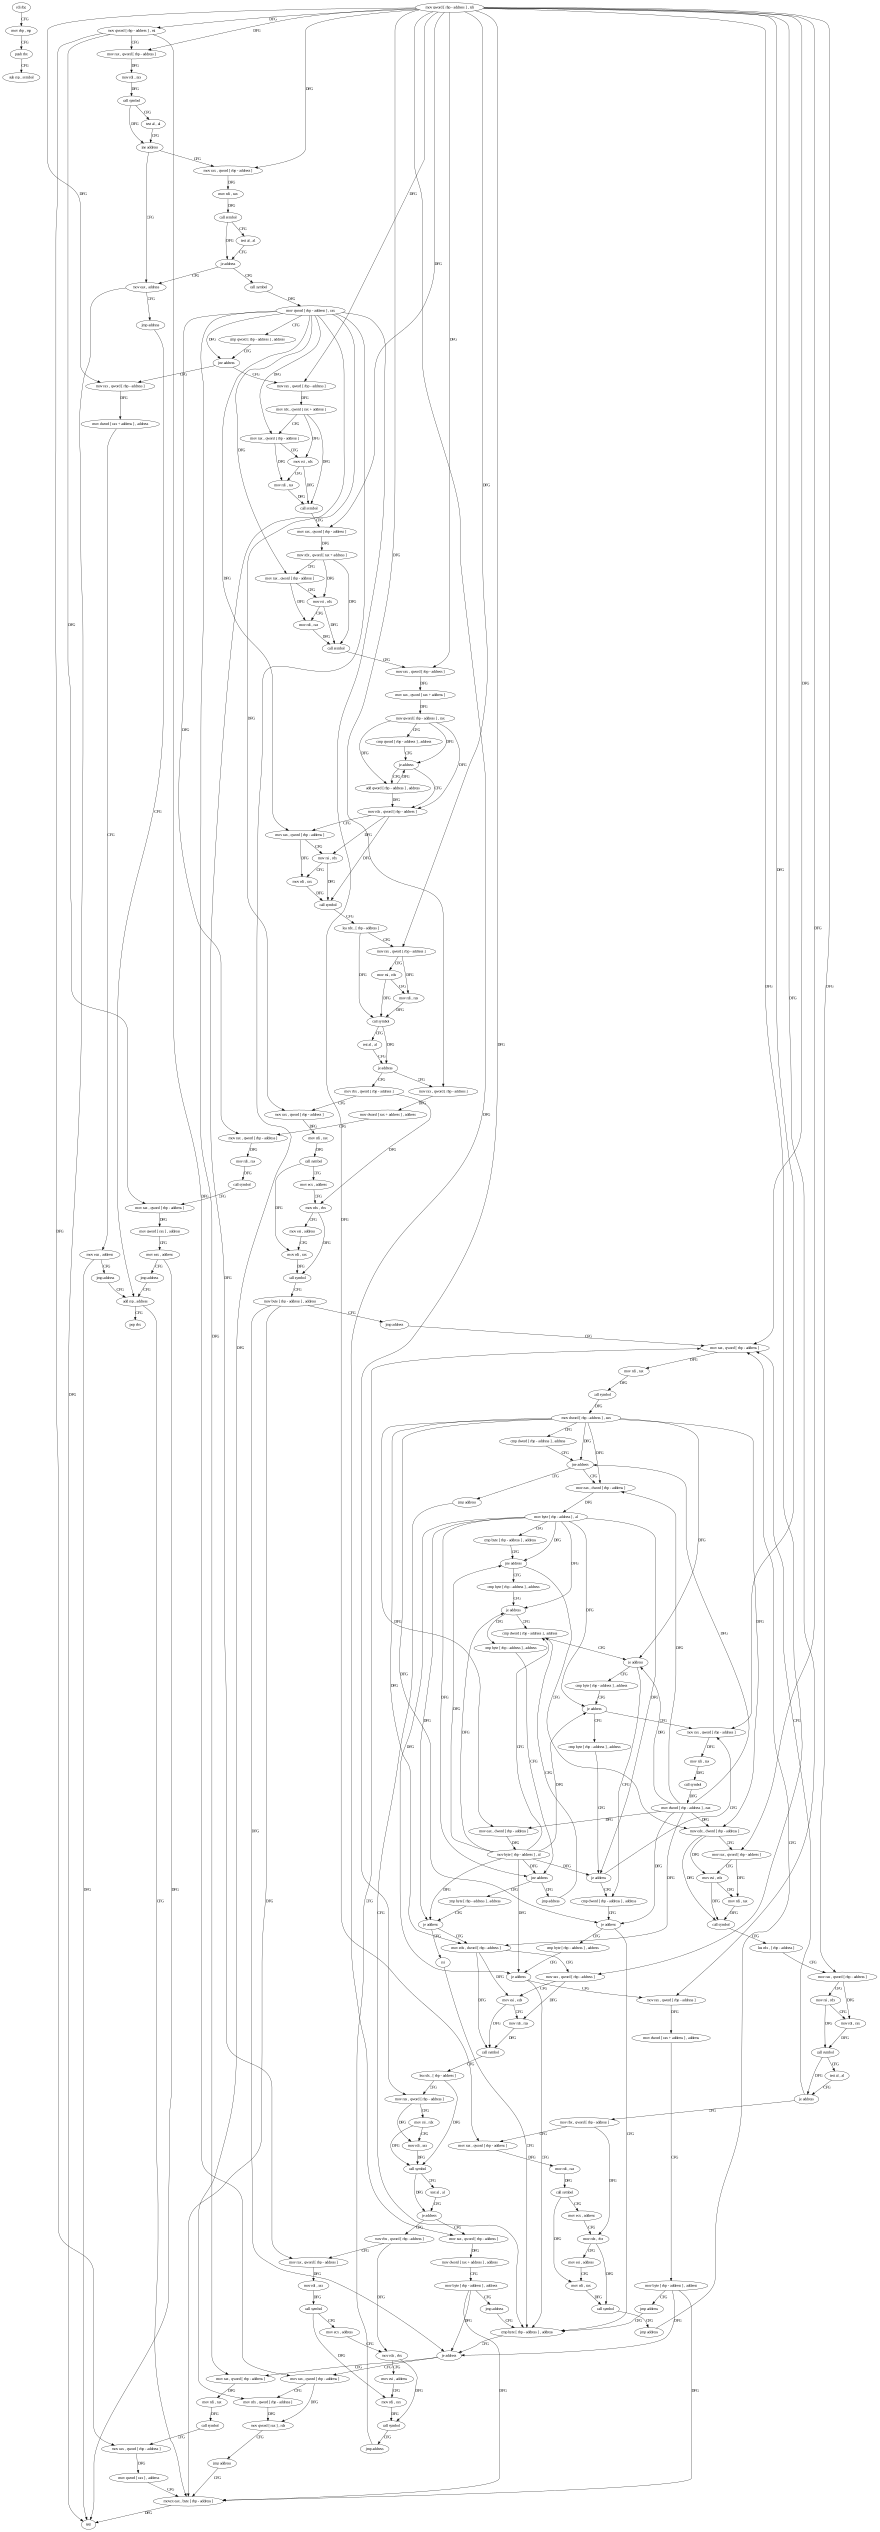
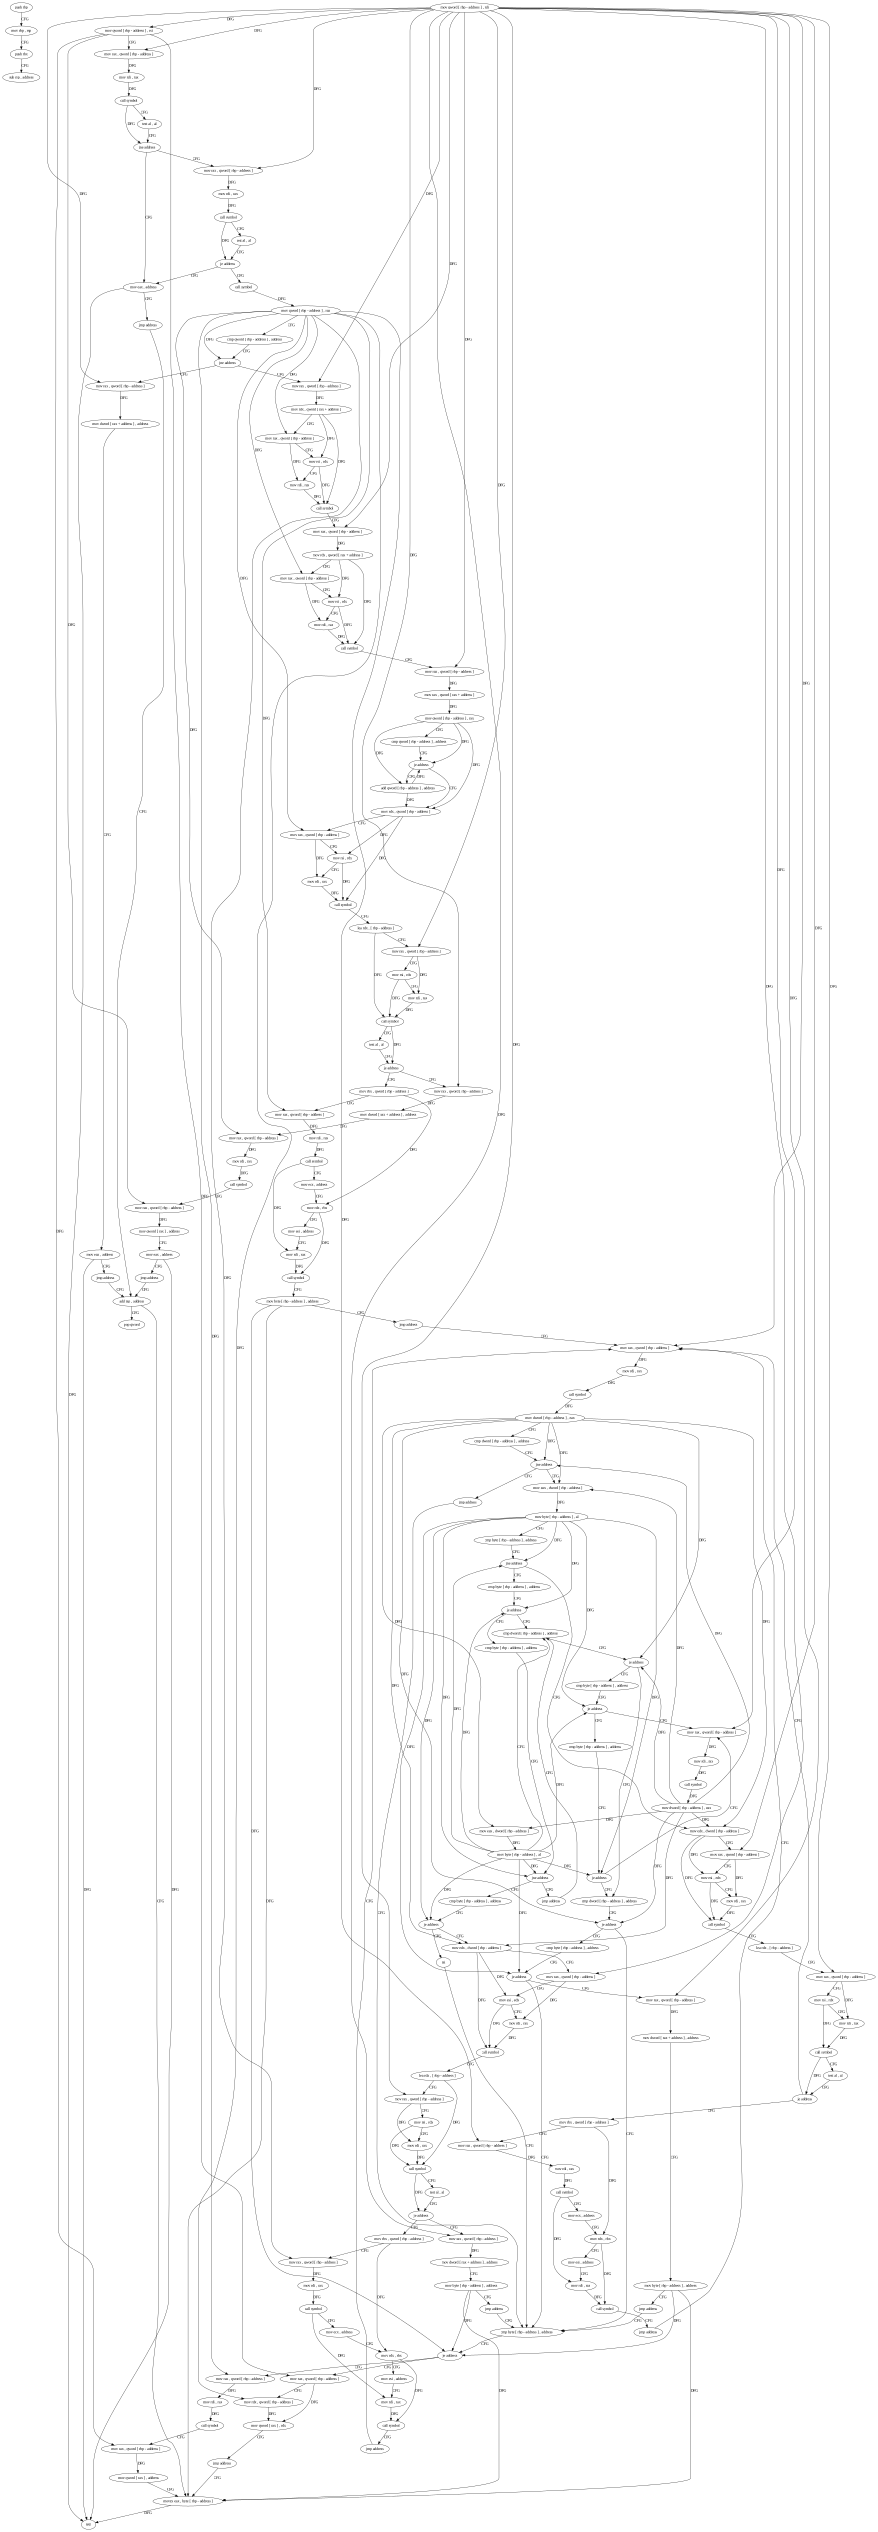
  digraph {
    fontname="Liberation Serif"
    node [fontname="Liberation Serif"]
    edge [fontname="Liberation Serif"]
-   n1 [label="rdi rbp"]
+   n1 [label="push rbp"]
    n2 [label="mov rbp , rsp"]
    n3 [label="push rbx"]
-   n4 [label="sub rsp , symbol"]
+   n4 [label="sub rsp , address"]
    n5 [label="mov qword [ rbp - address ] , rdi"]
    n6 [label="mov qword [ rbp - address ] , rsi"]
    n7 [label="mov rax , qword [ rbp - address ]"]
    n8 [label="mov rax , qword [ rbp - address ]"]
    n9 [label="mov rax , qword [ rbp - address ]"]
    n10 [label="mov rax , qword [ rbp - address ]"]
    n11 [label="mov rax , qword [ rbp - address ]"]
    n12 [label="mov rax , qword [ rbp - address ]"]
    n13 [label="mov rax , qword [ rbp - address ]"]
    n14 [label="mov rax , qword [ rbp - address ]"]
    n15 [label="mov rax , qword [ rbp - address ]"]
    n16 [label="mov rax , qword [ rbp - address ]"]
    n17 [label="mov rax , qword [ rbp - address ]"]
    n18 [label="mov rax , qword [ rbp - address ]"]
    n19 [label="mov rax , qword [ rbp - address ]"]
    n20 [label="mov rax , qword [ rbp - address ]"]
    n21 [label="mov rax , qword [ rbp - address ]"]
    n22 [label="mov rax , qword [ rbp - address ]"]
    n23 [label="mov rax , qword [ rbp - address ]"]
    n24 [label="mov rax , qword [ rbp - address ]"]
    n25 [label="mov rax , qword [ rbp - address ]"]
    n26 [label="mov rdi , rax"]
    n27 [label="mov rdi , rax"]
    n28 [label="mov rdx , qword [ rax + address ]"]
    n29 [label="mov dword [ rax + address ] , address"]
    n30 [label="mov rdx , qword [ rax + address ]"]
    n31 [label="mov rax , qword [ rax + address ]"]
    n32 [label="mov rsi , rdx"]
    n33 [label="mov rdi , rax"]
    n34 [label="mov dword [ rax + address ] , address"]
    n35 [label="mov rdi , rax"]
    n36 [label="mov esi , edx"]
    n37 [label="mov rdi , rax"]
    n38 [label="mov rsi , rdx"]
    n39 [label="mov rdi , rax"]
    n40 [label="mov rdi , rax"]
    n41 [label="mov dword [ rax + address ] , address"]
    n42 [label="mov esi , edx"]
    n43 [label="mov rdi , rax"]
    n44 [label="mov rsi , rdx"]
    n45 [label="mov rdi , rax"]
    n46 [label="mov dword [ rax + address ] , address"]
    n47 [label="mov qword [ rax ] , address"]
    n48 [label="mov rdx , qword [ rbp - address ]"]
    n49 [label="mov qword [ rax ] , rdx"]
    n50 [label="mov qword [ rax ] , address"]
    n51 [label="call symbol"]
    n52 [label="test al , al"]
    n53 [label="jne address"]
    n54 [label="mov eax , address"]
    n55 [label="jmp address"]
    n56 [label=retn]
    n57 [label="add rsp , address"]
    n58 [label="call symbol"]
-   n59 [label="pop rbx"]
+   n59 [label="pop qword"]
    n60 [label="movzx eax , byte [ rbp - address ]"]
    n61 [label="test al , al"]
    n62 [label="je address"]
    n63 [label="call symbol"]
    n64 [label="mov qword [ rbp - address ] , rax"]
    n65 [label="cmp qword [ rbp - address ] , address"]
    n66 [label="jne address"]
    n67 [label="mov rax , qword [ rbp - address ]"]
    n68 [label="mov rax , qword [ rbp - address ]"]
    n69 [label="mov rax , qword [ rbp - address ]"]
    n70 [label="mov rax , qword [ rbp - address ]"]
    n71 [label="mov rax , qword [ rbp - address ]"]
    n72 [label="mov rax , qword [ rbp - address ]"]
    n73 [label="mov rax , qword [ rbp - address ]"]
    n74 [label="mov rax , qword [ rbp - address ]"]
    n75 [label="mov rsi , rdx"]
    n76 [label="mov rdi , rax"]
    n77 [label="mov rsi , rdx"]
    n78 [label="mov rdi , rax"]
    n79 [label="mov rsi , rdx"]
    n80 [label="mov rdi , rax"]
    n81 [label="mov rdi , rax"]
    n82 [label="mov rdi , rax"]
    n83 [label="mov rdi , rax"]
    n84 [label="mov rdi , rax"]
    n85 [label="mov rdi , rax"]
    n86 [label="call symbol"]
    n87 [label="mov eax , address"]
    n88 [label="call symbol"]
    n89 [label="mov qword [ rbp - address ] , rax"]
    n90 [label="cmp qword [ rbp - address ] , address"]
    n91 [label="je address"]
    n92 [label="mov rdx , qword [ rbp - address ]"]
    n93 [label="add qword [ rbp - address ] , address"]
    n94 [label="call symbol"]
    n95 [label="lea rdx , [ rbp - address ]"]
    n96 [label="jmp address"]
    n97 [label="call symbol"]
    n98 [label="test al , al"]
    n99 [label="je address"]
    n100 [label="mov rbx , qword [ rbp - address ]"]
    n101 [label="mov rdx , rbx"]
    n102 [label="mov esi , address"]
    n103 [label="call symbol"]
    n104 [label="call symbol"]
    n105 [label="mov eax , address"]
    n106 [label="jmp address"]
    n107 [label="call symbol"]
    n108 [label="mov ecx , address"]
    n109 [label="mov rdi , rax"]
    n110 [label="mov byte [ rbp - address ] , address"]
    n111 [label="jmp address"]
    n112 [label="je address"]
    n113 [label="call symbol"]
    n114 [label="mov dword [ rbp - address ] , eax"]
    n115 [label="cmp dword [ rbp - address ] , address"]
    n116 [label="jne address"]
    n117 [label="mov eax , dword [ rbp - address ]"]
    n118 [label="mov edx , dword [ rbp - address ]"]
    n119 [label="je address"]
    n120 [label="je address"]
    n121 [label="mov edx , dword [ rbp - address ]"]
    n122 [label="mov eax , dword [ rbp - address ]"]
    n123 [label="jmp address"]
    n124 [label="mov byte [ rbp - address ] , al"]
    n125 [label="call symbol"]
    n126 [label="cmp dword [ rbp - address ] , address"]
    n127 [label="cmp byte [ rbp - address ] , address"]
    n128 [label="cmp byte [ rbp - address ] , address"]
    n129 [label="cmp byte [ rbp - address ] , address"]
    n130 [label="call symbol"]
    n131 [label="mov byte [ rbp - address ] , al"]
    n132 [label="cmp byte [ rbp - address ] , address"]
    n133 [label="jne address"]
    n134 [label="je address"]
    n135 [label="jne address"]
    n136 [label="je address"]
    n137 [label="je address"]
    n138 [label="je address"]
    n139 [label="je address"]
    n140 [label="cmp byte [ rbp - address ] , address"]
    n141 [label="cmp dword [ rbp - address ] , address"]
    n142 [label="cmp byte [ rbp - address ] , address"]
    n143 [label="cmp byte [ rbp - address ] , address"]
    n144 [label="jmp address"]
    n145 [label="cmp byte [ rbp - address ] , address"]
    n146 [label=rsi]
    n147 [label="lea rdx , [ rbp - address ]"]
    n148 [label="call symbol"]
    n149 [label="test al , al"]
    n150 [label="je address"]
    n151 [label="mov rbx , qword [ rbp - address ]"]
    n152 [label="mov rdx , rbx"]
    n153 [label="mov esi , address"]
    n154 [label="call symbol"]
    n155 [label="call symbol"]
    n156 [label="jmp address"]
    n157 [label="call symbol"]
    n158 [label="mov ecx , address"]
    n159 [label="mov rdi , rax"]
    n160 [label="jmp address"]
    n161 [label="call symbol"]
    n162 [label="lea rdx , [ rbp - address ]"]
    n163 [label="mov byte [ rbp - address ] , address"]
    n164 [label="mov dword [ rbp - address ] , eax"]
    n165 [label="call symbol"]
    n166 [label="test al , al"]
    n167 [label="je address"]
    n168 [label="mov rbx , qword [ rbp - address ]"]
    n169 [label="mov rdx , rbx"]
    n170 [label="mov byte [ rbp - address ] , address"]
    n171 [label="mov esi , address"]
    n172 [label="call symbol"]
    n173 [label="jmp address"]
    n174 [label="jmp address"]
    n175 [label="call symbol"]
    n176 [label="mov ecx , address"]
    n177 [label="mov rdi , rax"]
    n178 [label="jmp address"]
    n1 -> n2 [label=CFG]
    n2 -> n3 [label=CFG]
    n3 -> n4 [label=CFG]
    n5 -> n6 [label=DFG]
    n5 -> n7 [label=DFG]
    n5 -> n8 [label=DFG]
    n5 -> n9 [label=DFG]
    n5 -> n10 [label=DFG]
    n5 -> n11 [label=DFG]
    n5 -> n12 [label=DFG]
    n5 -> n13 [label=DFG]
    n5 -> n14 [label=DFG]
    n5 -> n15 [label=DFG]
    n5 -> n16 [label=DFG]
    n5 -> n17 [label=DFG]
    n5 -> n18 [label=DFG]
    n5 -> n19 [label=DFG]
    n5 -> n20 [label=DFG]
    n5 -> n21 [label=DFG]
    n5 -> n22 [label=DFG]
    n6 -> n7 [label=CFG]
    n6 -> n23 [label=DFG]
    n6 -> n24 [label=DFG]
    n6 -> n25 [label=DFG]
    n7 -> n26 [label=DFG]
    n8 -> n27 [label=DFG]
    n9 -> n28 [label=DFG]
    n10 -> n29 [label=DFG]
    n11 -> n30 [label=DFG]
    n12 -> n31 [label=DFG]
    n13 -> n32 [label=CFG]
    n13 -> n33 [label=DFG]
    n14 -> n34 [label=DFG]
    n15 -> n35 [label=DFG]
    n16 -> n36 [label=CFG]
    n16 -> n37 [label=DFG]
    n17 -> n38 [label=CFG]
    n17 -> n39 [label=DFG]
    n18 -> n40 [label=DFG]
    n19 -> n41 [label=DFG]
    n20 -> n42 [label=CFG]
    n20 -> n43 [label=DFG]
    n21 -> n44 [label=CFG]
    n21 -> n45 [label=DFG]
    n22 -> n46 [label=DFG]
    n23 -> n47 [label=DFG]
    n24 -> n48 [label=CFG]
    n24 -> n49 [label=DFG]
    n25 -> n50 [label=DFG]
    n26 -> n51 [label=DFG]
    n27 -> n58 [label=DFG]
    n28 -> n67 [label=CFG]
    n28 -> n75 [label=DFG]
    n28 -> n86 [label=DFG]
    n29 -> n87 [label=CFG]
    n30 -> n68 [label=CFG]
    n30 -> n77 [label=DFG]
    n30 -> n88 [label=DFG]
    n31 -> n89 [label=DFG]
    n32 -> n33 [label=CFG]
    n32 -> n97 [label=DFG]
    n33 -> n97 [label=DFG]
    n34 -> n70 [label=CFG]
    n35 -> n113 [label=DFG]
    n36 -> n37 [label=CFG]
    n36 -> n125 [label=DFG]
    n37 -> n125 [label=DFG]
    n38 -> n39 [label=CFG]
    n38 -> n148 [label=DFG]
    n39 -> n148 [label=DFG]
    n40 -> n161 [label=DFG]
    n41 -> n163 [label=CFG]
    n42 -> n43 [label=CFG]
    n42 -> n130 [label=DFG]
    n43 -> n130 [label=DFG]
    n44 -> n45 [label=CFG]
    n44 -> n165 [label=DFG]
    n45 -> n165 [label=DFG]
    n46 -> n170 [label=CFG]
    n47 -> n105 [label=CFG]
    n48 -> n49 [label=DFG]
    n49 -> n156 [label=CFG]
    n50 -> n60 [label=CFG]
    n51 -> n52 [label=CFG]
    n51 -> n53 [label=DFG]
    n52 -> n53 [label=CFG]
    n53 -> n8 [label=CFG]
    n53 -> n54 [label=CFG]
    n54 -> n55 [label=CFG]
    n54 -> n56 [label=DFG]
    n55 -> n57 [label=CFG]
    n57 -> n59 [label=CFG]
    n57 -> n60 [label=CFG]
    n58 -> n61 [label=CFG]
    n58 -> n62 [label=DFG]
    n60 -> n56 [label=DFG]
    n61 -> n62 [label=CFG]
    n62 -> n54 [label=CFG]
    n62 -> n63 [label=CFG]
    n63 -> n64 [label=DFG]
    n64 -> n48 [label=DFG]
    n64 -> n65 [label=CFG]
    n64 -> n66 [label=DFG]
    n64 -> n67 [label=DFG]
    n64 -> n68 [label=DFG]
    n64 -> n69 [label=DFG]
    n64 -> n70 [label=DFG]
    n64 -> n71 [label=DFG]
    n64 -> n72 [label=DFG]
    n64 -> n73 [label=DFG]
    n64 -> n74 [label=DFG]
    n65 -> n66 [label=CFG]
    n66 -> n9 [label=CFG]
    n66 -> n10 [label=CFG]
    n67 -> n75 [label=CFG]
    n67 -> n76 [label=DFG]
    n68 -> n77 [label=CFG]
    n68 -> n78 [label=DFG]
    n69 -> n79 [label=CFG]
    n69 -> n80 [label=DFG]
    n70 -> n81 [label=DFG]
    n71 -> n82 [label=DFG]
    n72 -> n83 [label=DFG]
    n73 -> n84 [label=DFG]
    n74 -> n85 [label=DFG]
    n75 -> n76 [label=CFG]
    n75 -> n86 [label=DFG]
    n76 -> n86 [label=DFG]
    n77 -> n78 [label=CFG]
    n77 -> n88 [label=DFG]
    n78 -> n88 [label=DFG]
    n79 -> n80 [label=CFG]
    n79 -> n94 [label=DFG]
    n80 -> n94 [label=DFG]
    n81 -> n104 [label=DFG]
    n82 -> n107 [label=DFG]
    n83 -> n155 [label=DFG]
    n84 -> n157 [label=DFG]
    n85 -> n175 [label=DFG]
    n86 -> n11 [label=CFG]
    n87 -> n56 [label=DFG]
    n87 -> n96 [label=CFG]
    n88 -> n12 [label=CFG]
    n89 -> n90 [label=CFG]
    n89 -> n91 [label=DFG]
    n89 -> n92 [label=DFG]
    n89 -> n93 [label=DFG]
    n90 -> n91 [label=CFG]
    n91 -> n92 [label=CFG]
    n91 -> n93 [label=CFG]
    n92 -> n69 [label=CFG]
    n92 -> n79 [label=DFG]
    n92 -> n94 [label=DFG]
    n93 -> n91 [label=DFG]
    n93 -> n92 [label=DFG]
    n94 -> n95 [label=CFG]
    n95 -> n13 [label=CFG]
    n95 -> n97 [label=DFG]
    n96 -> n57 [label=CFG]
    n97 -> n98 [label=CFG]
    n97 -> n99 [label=DFG]
    n98 -> n99 [label=CFG]
    n99 -> n14 [label=CFG]
    n99 -> n100 [label=CFG]
    n100 -> n71 [label=CFG]
    n100 -> n101 [label=DFG]
    n101 -> n102 [label=CFG]
    n101 -> n103 [label=DFG]
    n102 -> n109 [label=CFG]
    n103 -> n110 [label=CFG]
    n104 -> n23 [label=CFG]
    n105 -> n56 [label=DFG]
    n105 -> n106 [label=CFG]
    n106 -> n57 [label=CFG]
    n107 -> n108 [label=CFG]
    n107 -> n109 [label=DFG]
    n108 -> n101 [label=CFG]
    n109 -> n103 [label=DFG]
    n110 -> n60 [label=DFG]
    n110 -> n111 [label=CFG]
    n110 -> n112 [label=DFG]
    n111 -> n15 [label=CFG]
    n112 -> n24 [label=CFG]
    n112 -> n72 [label=CFG]
    n113 -> n114 [label=DFG]
    n114 -> n115 [label=CFG]
    n114 -> n116 [label=DFG]
    n114 -> n117 [label=DFG]
    n114 -> n118 [label=DFG]
    n114 -> n119 [label=DFG]
    n114 -> n120 [label=DFG]
    n114 -> n121 [label=DFG]
    n114 -> n122 [label=DFG]
    n115 -> n116 [label=CFG]
    n116 -> n117 [label=CFG]
    n116 -> n123 [label=CFG]
    n117 -> n124 [label=DFG]
    n118 -> n16 [label=CFG]
    n118 -> n36 [label=DFG]
    n118 -> n125 [label=DFG]
    n119 -> n126 [label=CFG]
    n119 -> n127 [label=CFG]
    n120 -> n128 [label=CFG]
    n120 -> n129 [label=CFG]
    n121 -> n20 [label=CFG]
    n121 -> n42 [label=DFG]
    n121 -> n130 [label=DFG]
    n122 -> n131 [label=DFG]
    n123 -> n128 [label=CFG]
    n124 -> n132 [label=CFG]
    n124 -> n133 [label=DFG]
    n124 -> n134 [label=DFG]
    n124 -> n135 [label=DFG]
    n124 -> n136 [label=DFG]
    n124 -> n137 [label=DFG]
    n124 -> n138 [label=DFG]
    n124 -> n139 [label=DFG]
    n125 -> n147 [label=CFG]
    n126 -> n120 [label=CFG]
    n127 -> n136 [label=CFG]
    n128 -> n112 [label=CFG]
    n129 -> n138 [label=CFG]
    n130 -> n162 [label=CFG]
    n131 -> n133 [label=DFG]
    n131 -> n134 [label=DFG]
    n131 -> n135 [label=DFG]
    n131 -> n136 [label=DFG]
    n131 -> n137 [label=DFG]
    n131 -> n138 [label=DFG]
    n131 -> n139 [label=DFG]
    n131 -> n141 [label=CFG]
    n132 -> n133 [label=CFG]
    n133 -> n118 [label=CFG]
    n133 -> n140 [label=CFG]
    n134 -> n141 [label=CFG]
    n134 -> n142 [label=CFG]
    n135 -> n143 [label=CFG]
    n135 -> n144 [label=CFG]
    n136 -> n18 [label=CFG]
    n136 -> n145 [label=CFG]
    n137 -> n121 [label=CFG]
    n137 -> n146 [label=CFG]
    n138 -> n19 [label=CFG]
    n138 -> n128 [label=CFG]
    n139 -> n18 [label=CFG]
    n139 -> n126 [label=CFG]
    n140 -> n134 [label=CFG]
    n141 -> n119 [label=CFG]
    n142 -> n135 [label=CFG]
    n143 -> n137 [label=CFG]
    n144 -> n141 [label=CFG]
    n145 -> n139 [label=CFG]
    n146 -> n128 [label=CFG]
    n147 -> n17 [label=CFG]
    n148 -> n149 [label=CFG]
    n148 -> n150 [label=DFG]
    n149 -> n150 [label=CFG]
    n150 -> n15 [label=CFG]
    n150 -> n151 [label=CFG]
    n151 -> n73 [label=CFG]
    n151 -> n152 [label=DFG]
    n152 -> n153 [label=CFG]
    n152 -> n154 [label=DFG]
    n153 -> n159 [label=CFG]
    n154 -> n160 [label=CFG]
    n155 -> n25 [label=CFG]
    n156 -> n60 [label=CFG]
    n157 -> n158 [label=CFG]
    n157 -> n159 [label=DFG]
    n158 -> n152 [label=CFG]
    n159 -> n154 [label=DFG]
    n160 -> n15 [label=CFG]
    n161 -> n164 [label=DFG]
    n162 -> n21 [label=CFG]
    n162 -> n165 [label=DFG]
    n163 -> n60 [label=DFG]
    n163 -> n112 [label=DFG]
    n163 -> n173 [label=CFG]
    n164 -> n116 [label=DFG]
    n164 -> n117 [label=DFG]
    n164 -> n118 [label=DFG]
    n164 -> n119 [label=DFG]
    n164 -> n120 [label=DFG]
    n164 -> n121 [label=DFG]
    n164 -> n122 [label=DFG]
    n165 -> n166 [label=CFG]
    n165 -> n167 [label=DFG]
    n166 -> n167 [label=CFG]
    n167 -> n22 [label=CFG]
    n167 -> n168 [label=CFG]
    n168 -> n74 [label=CFG]
    n168 -> n169 [label=DFG]
    n169 -> n171 [label=CFG]
    n169 -> n172 [label=DFG]
    n170 -> n60 [label=DFG]
    n170 -> n112 [label=DFG]
    n170 -> n174 [label=CFG]
    n171 -> n177 [label=CFG]
    n172 -> n178 [label=CFG]
    n173 -> n128 [label=CFG]
    n174 -> n128 [label=CFG]
    n175 -> n176 [label=CFG]
    n175 -> n177 [label=DFG]
    n176 -> n169 [label=CFG]
    n177 -> n172 [label=DFG]
    n178 -> n15 [label=CFG]
  }
